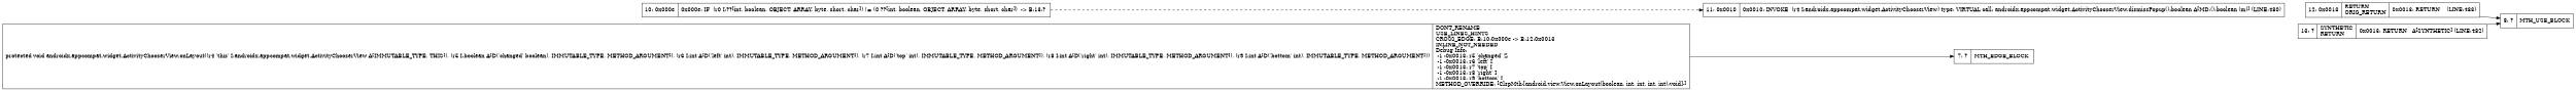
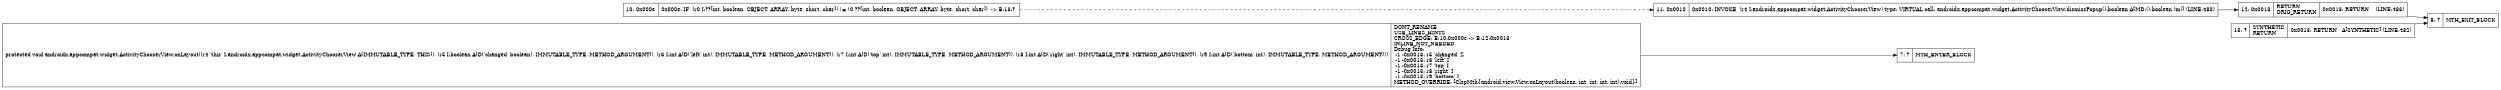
  digraph {
    rankdir=LR
    node [shape=record]
-   n1 [label="{7\:\ ?|MTH_EDGE_BLOCK\l}"]
+   n1 [label="{7\:\ ?|MTH_ENTER_BLOCK\l}"]
    n2 [label="{10\:\ 0x000e|0x000e: IF  (r0 I:??[int, boolean, OBJECT, ARRAY, byte, short, char]) != (0 ??[int, boolean, OBJECT, ARRAY, byte, short, char])  \-\> B:13:? \l}"]
    n3 [label="{11\:\ 0x0010|0x0010: INVOKE  (r4 I:androidx.appcompat.widget.ActivityChooserView) type: VIRTUAL call: androidx.appcompat.widget.ActivityChooserView.dismissPopup():boolean A[MD:():boolean (m)] (LINE:480)\l}"]
    n4 [label="{12\:\ 0x0013|RETURN\lORIG_RETURN\l|0x0013: RETURN    (LINE:483)\l}"]
    n5 [label="{13\:\ ?|SYNTHETIC\lRETURN\l|0x0013: RETURN   A[SYNTHETIC] (LINE:482)\l}"]
-   n6 [label="{8\:\ ?|MTH_USE_BLOCK\l}"]
+   n6 [label="{8\:\ ?|MTH_EXIT_BLOCK\l}"]
    n7 [label="{protected void androidx.appcompat.widget.ActivityChooserView.onLayout((r4 'this' I:androidx.appcompat.widget.ActivityChooserView A[IMMUTABLE_TYPE, THIS]), (r5 I:boolean A[D('changed' boolean), IMMUTABLE_TYPE, METHOD_ARGUMENT]), (r6 I:int A[D('left' int), IMMUTABLE_TYPE, METHOD_ARGUMENT]), (r7 I:int A[D('top' int), IMMUTABLE_TYPE, METHOD_ARGUMENT]), (r8 I:int A[D('right' int), IMMUTABLE_TYPE, METHOD_ARGUMENT]), (r9 I:int A[D('bottom' int), IMMUTABLE_TYPE, METHOD_ARGUMENT]))  | DONT_RENAME\lUSE_LINES_HINTS\lCROSS_EDGE: B:10:0x000e \-\> B:12:0x0013\lINLINE_NOT_NEEDED\lDebug Info:\l  \-1 \-0x0013: r5 'changed' Z\l  \-1 \-0x0013: r6 'left' I\l  \-1 \-0x0013: r7 'top' I\l  \-1 \-0x0013: r8 'right' I\l  \-1 \-0x0013: r9 'bottom' I\lMETHOD_OVERRIDE: [ClspMth\{android.view.View.onLayout(boolean, int, int, int, int):void\}]\l}"]
    n2 -> n3 [style=dashed]
+   n3 -> n4
    n4 -> n6
    n5 -> n6
    n7 -> n1
  }
